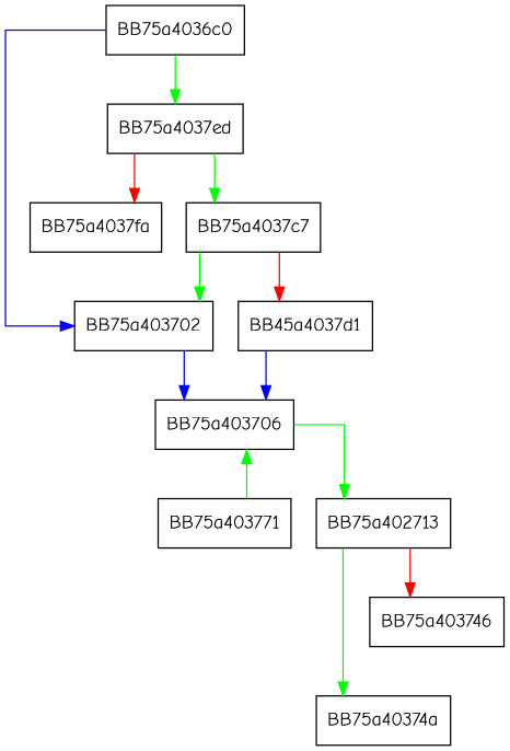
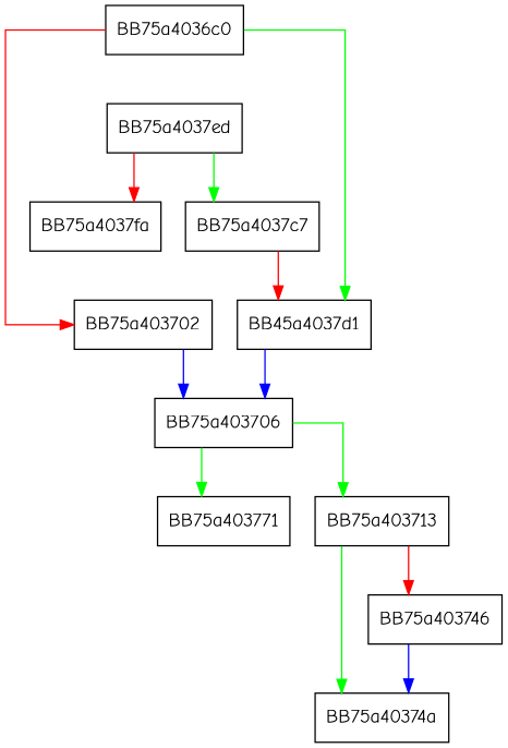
  digraph {
    fontname="Comic Neue"
    splines=ortho
    node [fontname="Comic Neue" shape=box]
    edge [color=green fontname="Comic Neue"]
    BB75a4036c0
    BB75a4037ed
    BB75a403702
    BB75a4037c7
    BB75a4037fa
    BB75a403706
    n7 [label=BB45a4037d1]
    BB75a403771
-   BB75a403713 [label=BB75a402713]
+   BB75a403713
    BB75a40374a
    BB75a403746
-   BB75a4036c0 -> BB75a4037ed
-   BB75a4036c0 -> BB75a403702 [color=blue]
+   BB75a4036c0 -> n7
+   BB75a4036c0 -> BB75a403702 [color=red]
    BB75a4037ed -> BB75a4037c7
    BB75a4037ed -> BB75a4037fa [color=red]
    BB75a403702 -> BB75a403706 [color=blue]
-   BB75a4037c7 -> BB75a403702
    BB75a4037c7 -> n7 [color=red]
-   BB75a403771 -> BB75a403706
+   BB75a403706 -> BB75a403771
    BB75a403706 -> BB75a403713
    n7 -> BB75a403706 [color=blue]
    BB75a403713 -> BB75a40374a
    BB75a403713 -> BB75a403746 [color=red]
+   BB75a403746 -> BB75a40374a [color=blue]
  }
